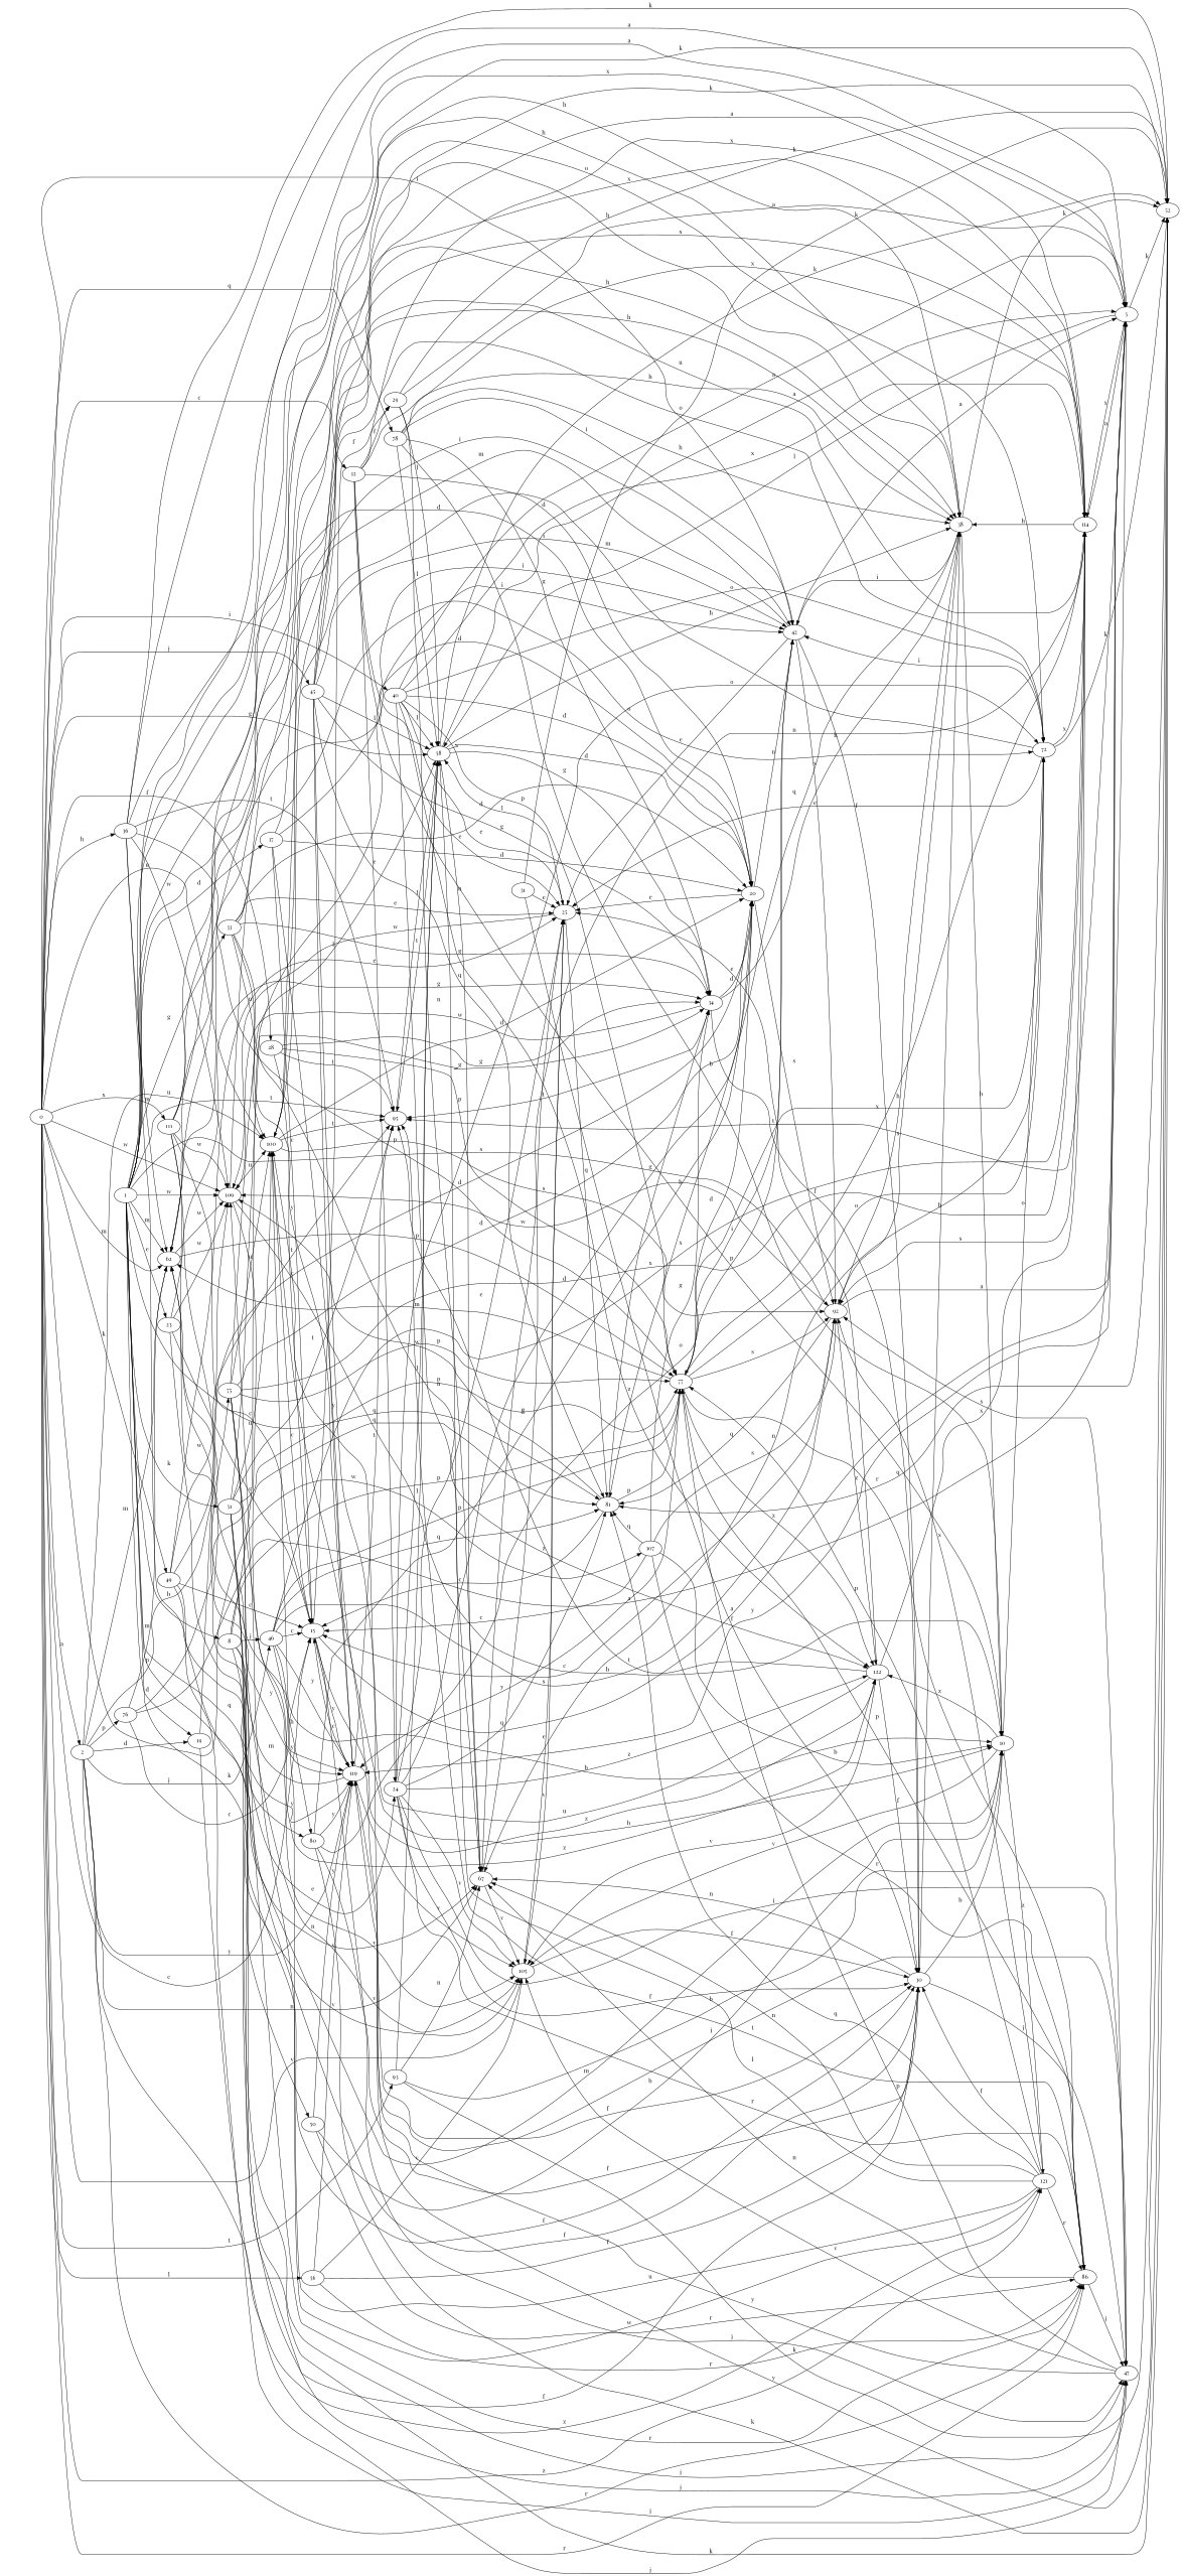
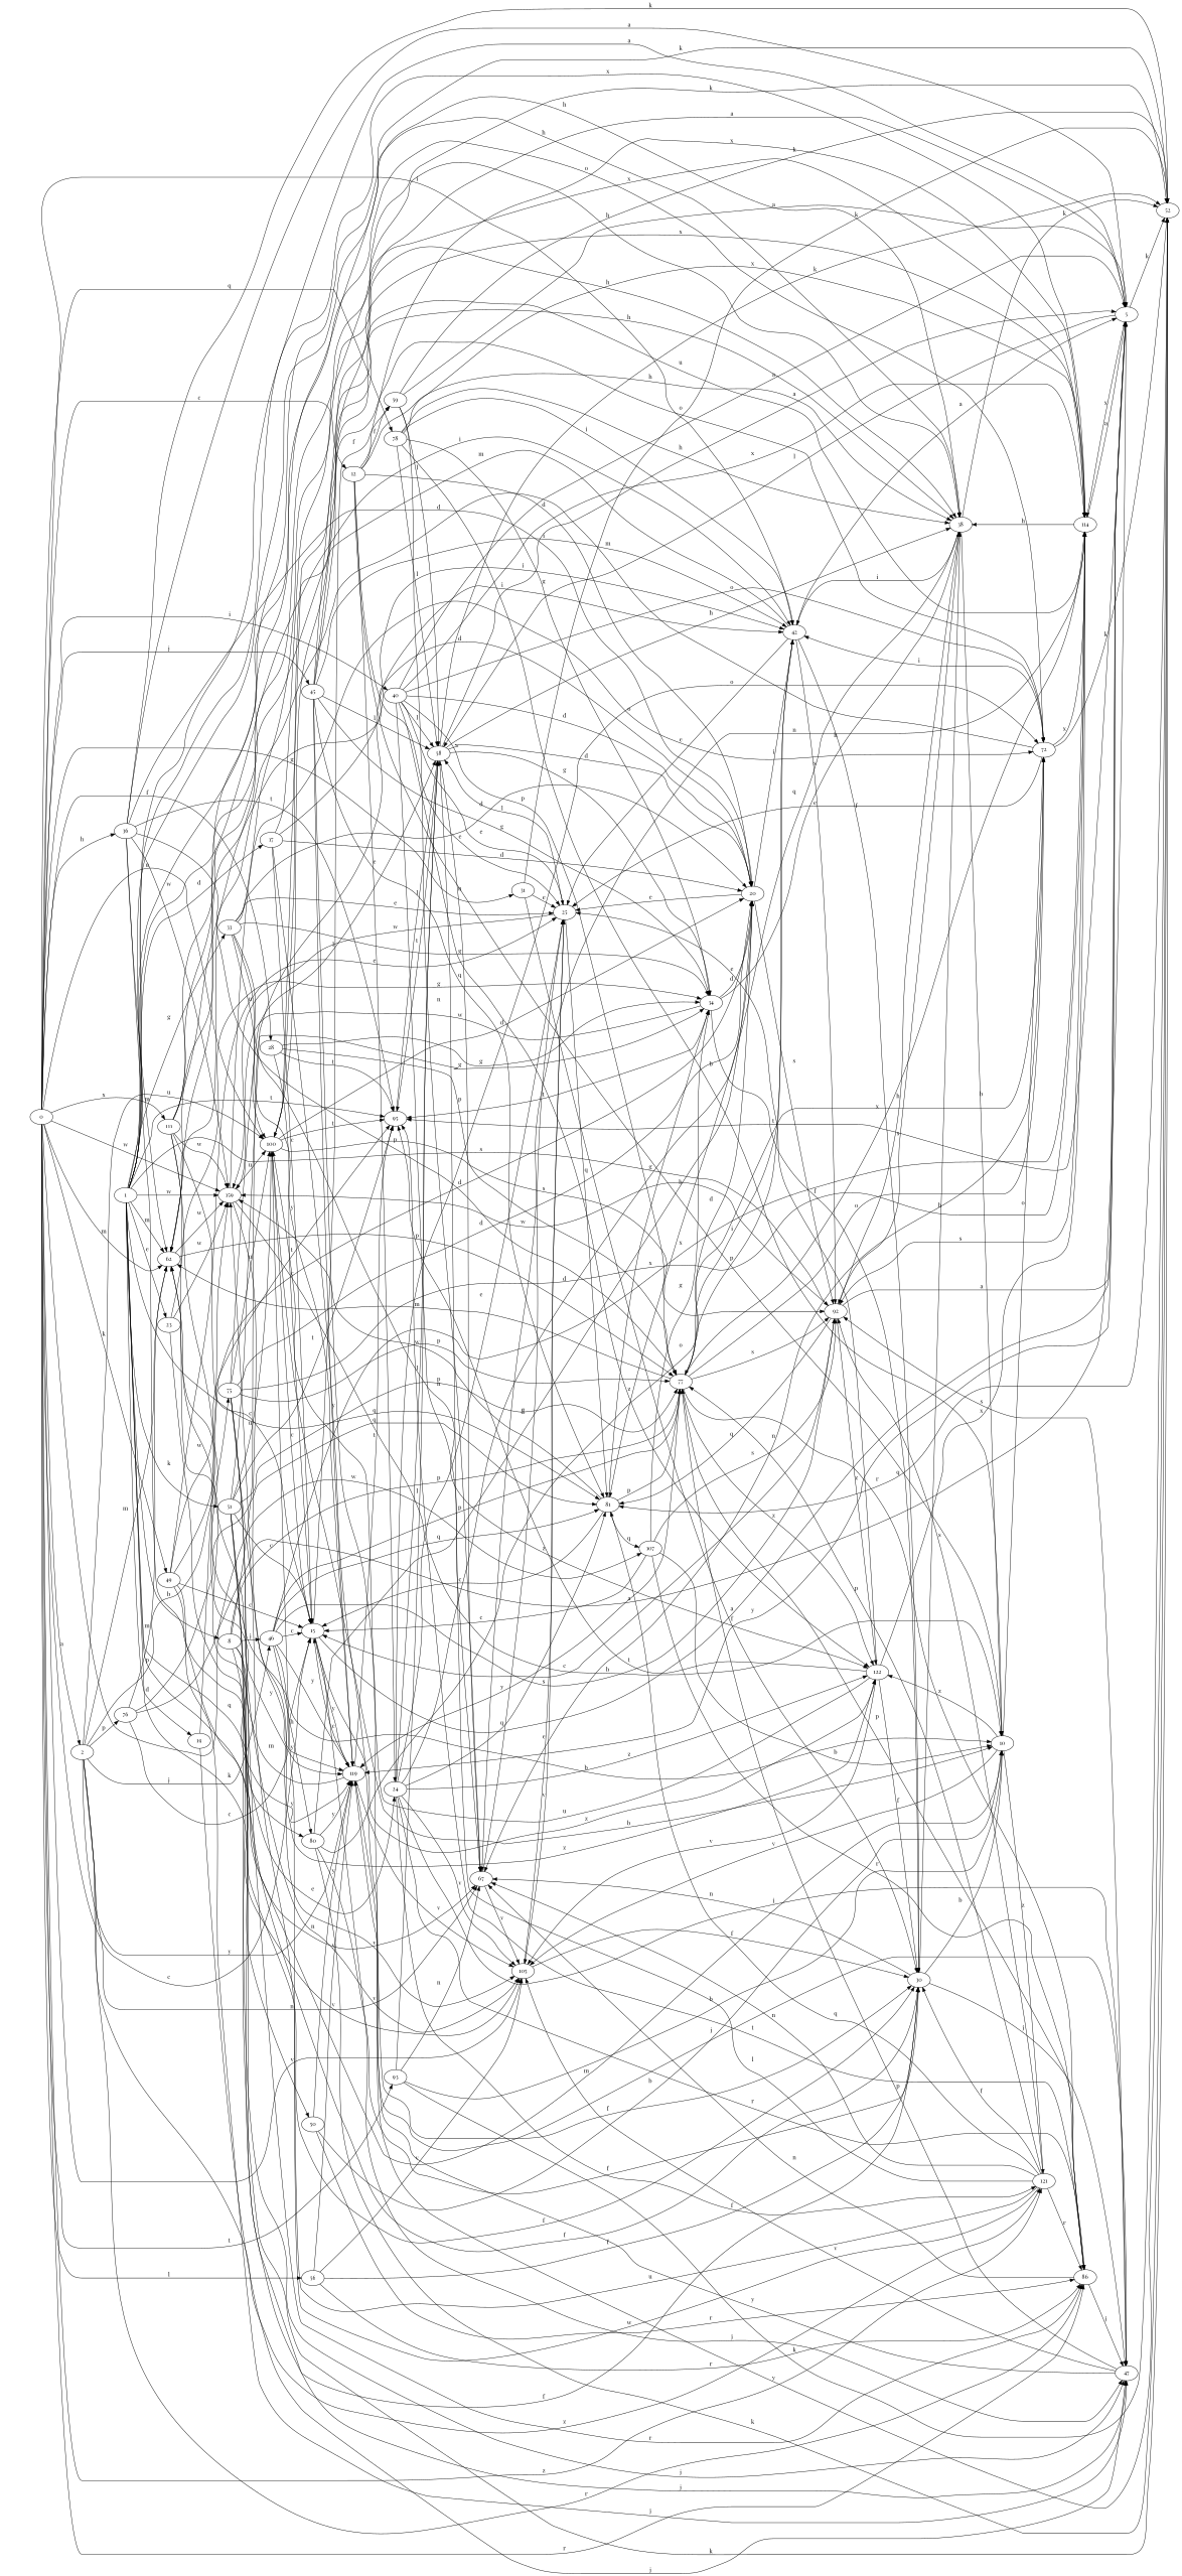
  strict digraph {
    fontname="Playfair Display"
    rankdir=LR
    node [fontname="Playfair Display"]
    edge [fontname="Playfair Display"]
    0
    2
    12
    15
    28
    31
    36
    40
    42
    45
    49
    56
    62
    78
    86
    93
    100
    105
    107
-   109
+   109 [label=159]
    111
    121
    19
    67
    46
    75
    76
    119
    38
    114
    24
    10
    20
    25
-   29
+   29 [label=59]
    5
    47
    122
    95
    34
    77
    52
    30
    72
    58
    92
    81
    1
    8
    17
    23
    33
    50
    51
    80
    0 -> 2 [label=a]
    0 -> 12 [label=c]
    0 -> 15 [label=c]
    0 -> 28 [label=f]
-   0 -> 58 [label=g]
+   0 -> 31 [label=g]
    0 -> 36 [label=h]
    0 -> 40 [label=i]
    0 -> 42 [label=i]
    0 -> 45 [label=j]
    0 -> 49 [label=k]
    0 -> 56 [label=l]
    0 -> 62 [label=m]
    0 -> 78 [label=q]
    0 -> 86 [label=r]
    0 -> 93 [label=t]
    0 -> 100 [label=u]
    0 -> 105 [label=v]
    0 -> 107 [label=w]
    0 -> 109 [label=w]
    0 -> 111 [label=x]
    0 -> 121 [label=z]
    2 -> 62 [label=m]
    2 -> 86 [label=r]
    2 -> 100 [label=u]
    2 -> 121 [label=z]
-   2 -> 19 [label=d]
    2 -> 67 [label=n]
    2 -> 46 [label=j]
    2 -> 75 [label=p]
    2 -> 76 [label=p]
    2 -> 119 [label=y]
    12 -> 38 [label=h]
    12 -> 114 [label=x]
    12 -> 24 [label=e]
    12 -> 10 [label=b]
    12 -> 20 [label=d]
    12 -> 25 [label=e]
    12 -> 29 [label=f]
    15 -> 119 [label=y]
    15 -> 29 [label=f]
    15 -> 5 [label=a]
    15 -> 47 [label=j]
    15 -> 122 [label=z]
    28 -> 15 [label=c]
    28 -> 95 [label=t]
    28 -> 34 [label=g]
    28 -> 77 [label=p]
    31 -> 25 [label=e]
    31 -> 52 [label=k]
    31 -> 30 [label=f]
    36 -> 62 [label=m]
    36 -> 105 [label=v]
    36 -> 109 [label=w]
    36 -> 20 [label=d]
    36 -> 5 [label=a]
    36 -> 95 [label=t]
    36 -> 77 [label=p]
    36 -> 52 [label=k]
    40 -> 67 [label=n]
    40 -> 114 [label=x]
    40 -> 20 [label=d]
    40 -> 25 [label=e]
    40 -> 5 [label=a]
    40 -> 122 [label=z]
    40 -> 77 [label=p]
    40 -> 72 [label=o]
    40 -> 58 [label=l]
    42 -> 62 [label=m]
    42 -> 25 [label=e]
    42 -> 5 [label=a]
    42 -> 77 [label=p]
    42 -> 30 [label=f]
    42 -> 92 [label=s]
    45 -> 42 [label=i]
    45 -> 119 [label=y]
    45 -> 38 [label=h]
    45 -> 5 [label=a]
    45 -> 34 [label=g]
    45 -> 30 [label=f]
    45 -> 72 [label=o]
    45 -> 58 [label=l]
    45 -> 81 [label=q]
    49 -> 15 [label=c]
    49 -> 109 [label=w]
    49 -> 20 [label=d]
    49 -> 25 [label=e]
    49 -> 47 [label=j]
    49 -> 30 [label=f]
    56 -> 86 [label=r]
    56 -> 105 [label=v]
    56 -> 119 [label=y]
    56 -> 30 [label=f]
    62 -> 109 [label=w]
    62 -> 114 [label=x]
    62 -> 77 [label=p]
    78 -> 42 [label=i]
    78 -> 38 [label=h]
    78 -> 114 [label=x]
    78 -> 10 [label=b]
    78 -> 34 [label=g]
    78 -> 58 [label=l]
    86 -> 67 [label=n]
    86 -> 47 [label=j]
    86 -> 95 [label=t]
    86 -> 77 [label=p]
    93 -> 67 [label=n]
    93 -> 10 [label=b]
    93 -> 52 [label=k]
    93 -> 58 [label=l]
    100 -> 15 [label=c]
    100 -> 38 [label=h]
    100 -> 114 [label=x]
    100 -> 10 [label=b]
    100 -> 20 [label=d]
    100 -> 95 [label=t]
    100 -> 92 [label=s]
    105 -> 25 [label=e]
    105 -> 30 [label=f]
    107 -> 15 [label=c]
    107 -> 86 [label=r]
    107 -> 10 [label=b]
    107 -> 34 [label=g]
    107 -> 92 [label=s]
-   107 -> 81 [label=q]
+   81 -> 107 [label=q]
    109 -> 100 [label=u]
    109 -> 105 [label=v]
    109 -> 10 [label=b]
    109 -> 72 [label=o]
    111 -> 15 [label=c]
    111 -> 109 [label=w]
    111 -> 119 [label=y]
    111 -> 38 [label=h]
    111 -> 10 [label=b]
    111 -> 20 [label=d]
    111 -> 52 [label=k]
    121 -> 86 [label=r]
    121 -> 100 [label=u]
    121 -> 109 [label=w]
    121 -> 67 [label=n]
    121 -> 77 [label=p]
    121 -> 30 [label=f]
    121 -> 58 [label=l]
    121 -> 92 [label=s]
    121 -> 81 [label=q]
    19 -> 47 [label=j]
    19 -> 95 [label=t]
    67 -> 105 [label=v]
    67 -> 25 [label=e]
    46 -> 15 [label=c]
    46 -> 119 [label=y]
    46 -> 114 [label=x]
    46 -> 122 [label=z]
    46 -> 77 [label=p]
    46 -> 92 [label=s]
    46 -> 81 [label=q]
    46 -> 80 [label=h]
    75 -> 86 [label=r]
    75 -> 100 [label=u]
    75 -> 105 [label=v]
    75 -> 119 [label=y]
    75 -> 114 [label=x]
    75 -> 20 [label=d]
    75 -> 77 [label=p]
    75 -> 58 [label=l]
    76 -> 15 [label=c]
    76 -> 62 [label=m]
    76 -> 5 [label=a]
    76 -> 81 [label=q]
    119 -> 15 [label=c]
    119 -> 62 [label=m]
    119 -> 105 [label=v]
    119 -> 95 [label=t]
    38 -> 42 [label=i]
    38 -> 10 [label=b]
    38 -> 52 [label=k]
    38 -> 92 [label=s]
    38 -> 81 [label=q]
    114 -> 100 [label=u]
    114 -> 67 [label=n]
    114 -> 38 [label=h]
    114 -> 5 [label=a]
    114 -> 92 [label=s]
    24 -> 86 [label=r]
    24 -> 105 [label=v]
    24 -> 20 [label=d]
    24 -> 25 [label=e]
    24 -> 47 [label=j]
    24 -> 122 [label=z]
-   24 -> 30 [label=f]
+   24 -> 121 [label=f]
    24 -> 72 [label=o]
    24 -> 58 [label=l]
    24 -> 81 [label=q]
    10 -> 62 [label=m]
    10 -> 105 [label=v]
    10 -> 121 [label=z]
    10 -> 122 [label=z]
    10 -> 72 [label=o]
-   20 -> 42 [label=n]
+   20 -> 42 [label=i]
    20 -> 25 [label=e]
    20 -> 92 [label=s]
    25 -> 105 [label=v]
    25 -> 109 [label=w]
    25 -> 58 [label=l]
    25 -> 81 [label=q]
    29 -> 67 [label=n]
    29 -> 5 [label=a]
    29 -> 52 [label=k]
    29 -> 58 [label=l]
    5 -> 119 [label=y]
    5 -> 114 [label=x]
    5 -> 95 [label=t]
    5 -> 52 [label=k]
    5 -> 58 [label=l]
    47 -> 105 [label=v]
    47 -> 119 [label=y]
    47 -> 77 [label=p]
    47 -> 92 [label=s]
    122 -> 100 [label=u]
    122 -> 105 [label=v]
    122 -> 114 [label=x]
    122 -> 25 [label=e]
    122 -> 95 [label=t]
    122 -> 30 [label=f]
    95 -> 58 [label=l]
    34 -> 109 [label=w]
    34 -> 38 [label=h]
    34 -> 20 [label=d]
    34 -> 95 [label=t]
    34 -> 30 [label=f]
    77 -> 42 [label=i]
    77 -> 62 [label=m]
    77 -> 86 [label=r]
    77 -> 119 [label=y]
    77 -> 114 [label=x]
    77 -> 20 [label=d]
    77 -> 122 [label=z]
    77 -> 72 [label=o]
    77 -> 92 [label=s]
    52 -> 119 [label=y]
    52 -> 81 [label=q]
    30 -> 67 [label=n]
    30 -> 38 [label=h]
    30 -> 10 [label=b]
    30 -> 47 [label=j]
    72 -> 42 [label=i]
    72 -> 62 [label=m]
    72 -> 67 [label=n]
    72 -> 114 [label=x]
    72 -> 25 [label=e]
    72 -> 52 [label=k]
    58 -> 67 [label=n]
    58 -> 38 [label=h]
    58 -> 20 [label=d]
    58 -> 5 [label=a]
    58 -> 95 [label=t]
    58 -> 34 [label=g]
    58 -> 52 [label=k]
    92 -> 15 [label=c]
    92 -> 109 [label=w]
    92 -> 38 [label=h]
    92 -> 5 [label=a]
    92 -> 122 [label=z]
    92 -> 81 [label=q]
    81 -> 15 [label=c]
    81 -> 109 [label=w]
    81 -> 34 [label=g]
    81 -> 77 [label=p]
    1 -> 42 [label=i]
    1 -> 62 [label=m]
    1 -> 109 [label=w]
    1 -> 19 [label=d]
    1 -> 67 [label=n]
    1 -> 38 [label=h]
    1 -> 114 [label=x]
    1 -> 5 [label=a]
    1 -> 95 [label=t]
    1 -> 72 [label=o]
    1 -> 92 [label=s]
    1 -> 81 [label=q]
    1 -> 8 [label=b]
    1 -> 17 [label=d]
    1 -> 23 [label=e]
    1 -> 33 [label=g]
    1 -> 50 [label=k]
    1 -> 51 [label=k]
    1 -> 80 [label=q]
    8 -> 46 [label=j]
    8 -> 119 [label=y]
    8 -> 24 [label=e]
    8 -> 47 [label=j]
    8 -> 34 [label=g]
    8 -> 77 [label=p]
    17 -> 15 [label=c]
    17 -> 42 [label=i]
    17 -> 38 [label=h]
    17 -> 20 [label=d]
    17 -> 47 [label=j]
-   23 -> 15 [label=c]
+   51 -> 15 [label=c]
    23 -> 109 [label=w]
    23 -> 34 [label=g]
    23 -> 30 [label=f]
    33 -> 100 [label=u]
    33 -> 119 [label=y]
    33 -> 20 [label=d]
    33 -> 25 [label=e]
    33 -> 122 [label=z]
    33 -> 34 [label=g]
    33 -> 52 [label=k]
    50 -> 86 [label=r]
    50 -> 119 [label=y]
    50 -> 10 [label=b]
    51 -> 42 [label=i]
    51 -> 100 [label=u]
    51 -> 47 [label=j]
    51 -> 95 [label=t]
    51 -> 77 [label=p]
    51 -> 52 [label=k]
    51 -> 30 [label=f]
    80 -> 119 [label=y]
    80 -> 20 [label=d]
    80 -> 52 [label=k]
    80 -> 30 [label=f]
    80 -> 72 [label=o]
  }
